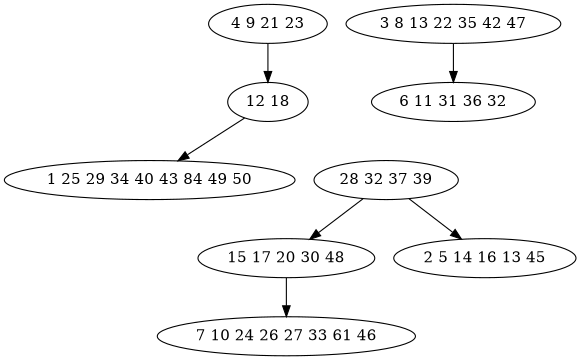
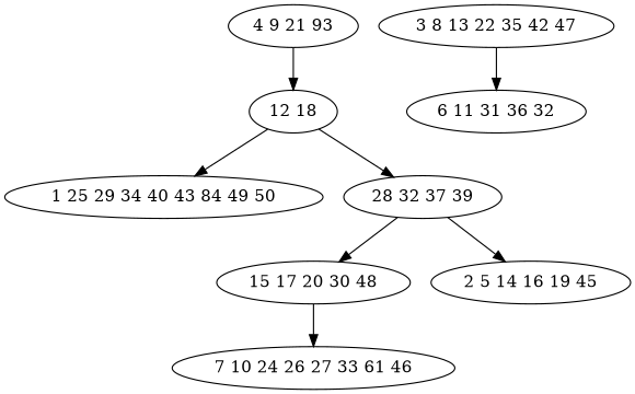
  digraph {
-   n1 [label="4 9 21 23"]
+   n1 [label="4 9 21 93"]
    n2 [label="12 18"]
    n3 [label="1 25 29 34 40 43 84 49 50"]
    n4 [label="28 32 37 39"]
    n5 [label="15 17 20 30 48"]
-   n6 [label="2 5 14 16 13 45"]
+   n6 [label="2 5 14 16 19 45"]
    n7 [label="7 10 24 26 27 33 61 46"]
    n8 [label="3 8 13 22 35 42 47"]
    n9 [label="6 11 31 36 32"]
    n1 -> n2
    n2 -> n3
+   n2 -> n4
    n4 -> n5
    n4 -> n6
    n5 -> n7
    n8 -> n9
  }
